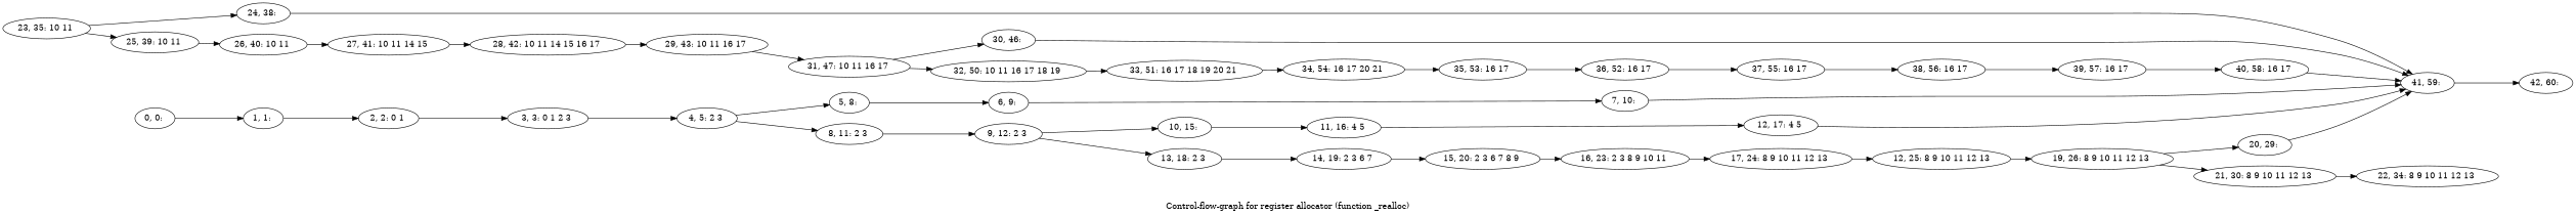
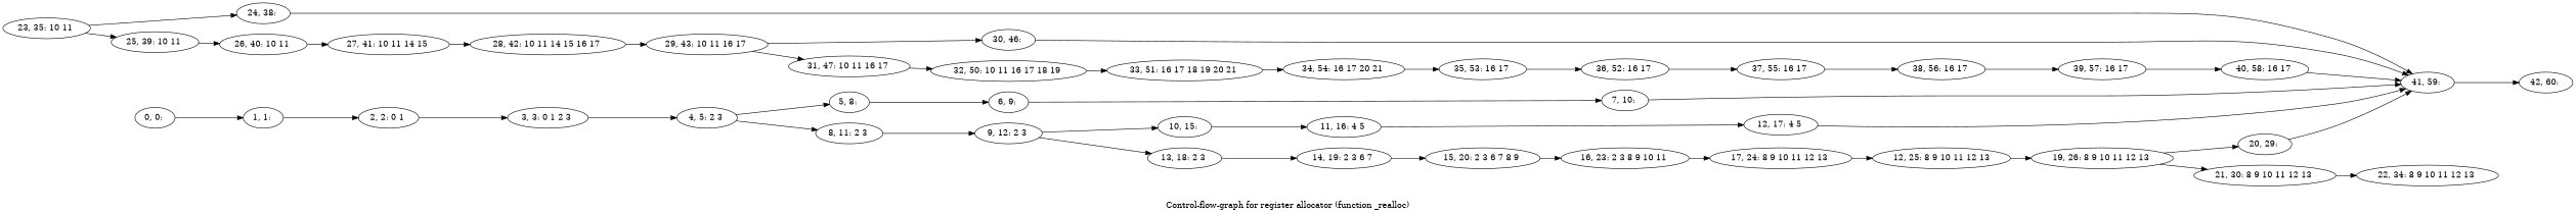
  digraph {
    label="Control-flow-graph for register allocator (function _realloc)"
    rankdir=LR
    n1 [label="0, 0: "]
    n2 [label="1, 1: "]
    n3 [label="2, 2: 0 1 "]
    n4 [label="3, 3: 0 1 2 3 "]
    n5 [label="4, 5: 2 3 "]
    n6 [label="5, 8: "]
    n7 [label="8, 11: 2 3 "]
    n8 [label="6, 9: "]
    n9 [label="9, 12: 2 3 "]
    n10 [label="7, 10: "]
    n11 [label="41, 59: "]
    n12 [label="42, 60: "]
    n13 [label="10, 15: "]
    n14 [label="13, 18: 2 3 "]
    n15 [label="11, 16: 4 5 "]
    n16 [label="14, 19: 2 3 6 7 "]
    n17 [label="12, 17: 4 5 "]
    n18 [label="15, 20: 2 3 6 7 8 9 "]
    n19 [label="16, 23: 2 3 8 9 10 11 "]
    n20 [label="17, 24: 8 9 10 11 12 13 "]
    n21 [label="12, 25: 8 9 10 11 12 13"]
    n22 [label="19, 26: 8 9 10 11 12 13 "]
    n23 [label="20, 29: "]
    n24 [label="21, 30: 8 9 10 11 12 13 "]
    n25 [label="22, 34: 8 9 10 11 12 13 "]
    n26 [label="23, 35: 10 11 "]
    n27 [label="24, 38: "]
    n28 [label="25, 39: 10 11 "]
    n29 [label="26, 40: 10 11 "]
    n30 [label="27, 41: 10 11 14 15 "]
    n31 [label="28, 42: 10 11 14 15 16 17 "]
    n32 [label="29, 43: 10 11 16 17 "]
    n33 [label="30, 46: "]
    n34 [label="31, 47: 10 11 16 17 "]
    n35 [label="32, 50: 10 11 16 17 18 19 "]
    n36 [label="33, 51: 16 17 18 19 20 21 "]
    n37 [label="34, 54: 16 17 20 21 "]
    n38 [label="35, 53: 16 17 "]
    n39 [label="36, 52: 16 17 "]
    n40 [label="37, 55: 16 17 "]
    n41 [label="38, 56: 16 17 "]
    n42 [label="39, 57: 16 17 "]
    n43 [label="40, 58: 16 17 "]
    n1 -> n2
    n2 -> n3
    n3 -> n4
    n4 -> n5
    n5 -> n6
    n5 -> n7
    n6 -> n8
    n7 -> n9
    n8 -> n10
    n9 -> n13
    n9 -> n14
    n10 -> n11
    n11 -> n12
    n13 -> n15
    n14 -> n16
    n15 -> n17
    n16 -> n18
    n17 -> n11
    n18 -> n19
    n19 -> n20
    n20 -> n21
    n21 -> n22
    n22 -> n23
    n22 -> n24
    n23 -> n11
    n24 -> n25
    n26 -> n27
    n26 -> n28
    n27 -> n11
    n28 -> n29
    n29 -> n30
    n30 -> n31
    n31 -> n32
-   n34 -> n33
+   n32 -> n33
    n32 -> n34
    n33 -> n11
    n34 -> n35
    n35 -> n36
    n36 -> n37
    n37 -> n38
    n38 -> n39
    n39 -> n40
    n40 -> n41
    n41 -> n42
    n42 -> n43
    n43 -> n11
  }
